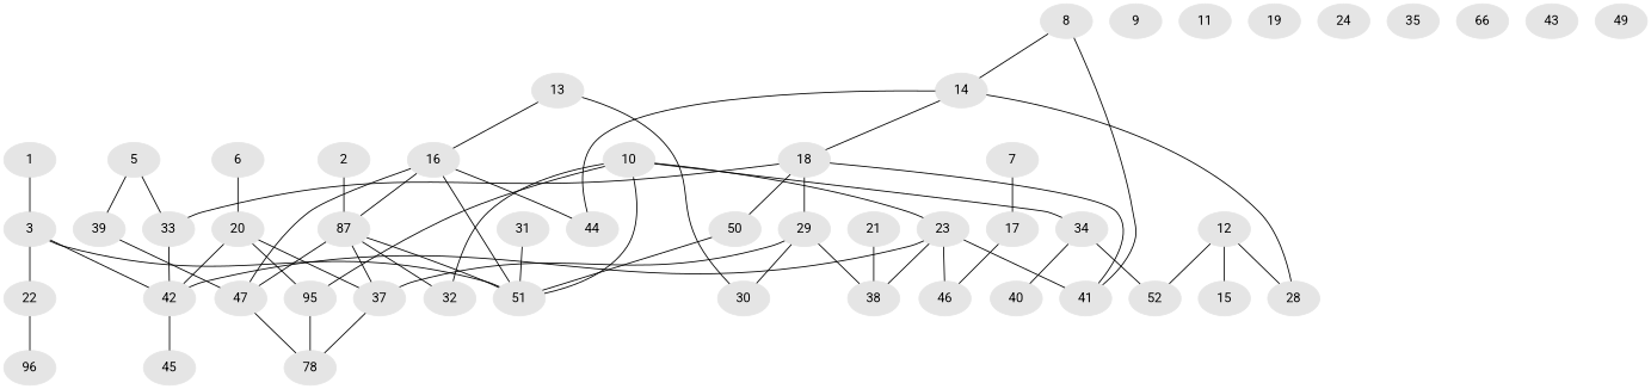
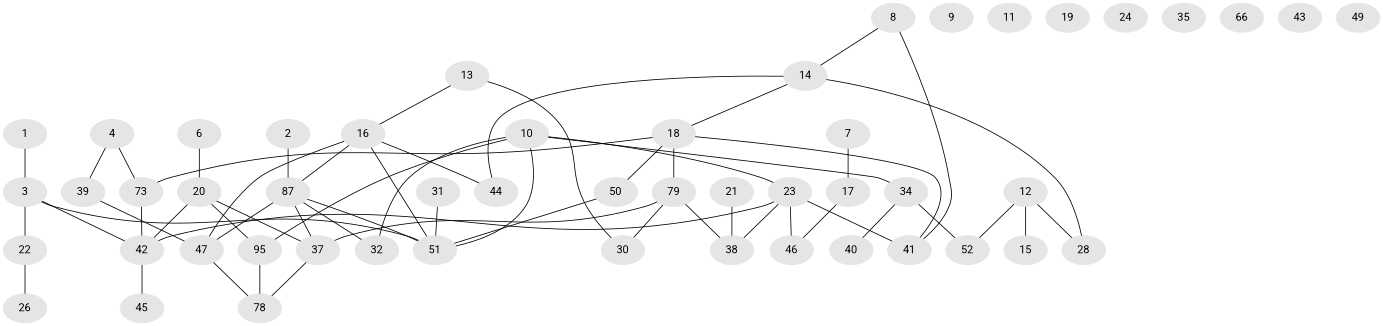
  graph {
    fontname=Roboto
    node [color=gray90 fontname=Roboto style=filled]
    edge [fontname=Roboto]
    1
    3
    22
    42
    51
    n6 [label=87]
    2
    32
    47
    37
-   26 [label=96]
+   26
    45
-   4 [label=5]
-   33
+   4
+   33 [label=73]
    39
    6
    20
    n18 [label=95]
    7
    17
    46
    8
    14
    41
    28
    18
    44
    9
    10
    23
    34
    38
    n33 [label=78]
    52
    40
    11
    12
    15
    13
    30
    16
-   29
+   29 [label=79]
    50
    19
    21
    24
    31
    35
    n49 [label=66]
    43
    49
    1 -- 3
    3 -- 22
    3 -- 42
    3 -- 51
    22 -- 26
    42 -- 45
    n6 -- 51
    n6 -- 32
    n6 -- 47
    n6 -- 37
    2 -- n6
    47 -- n33
    37 -- n33
    4 -- 33
    4 -- 39
    33 -- 42
    39 -- 47
    6 -- 20
    20 -- 42
    20 -- 37
    20 -- n18
    n18 -- n33
    7 -- 17
    17 -- 46
    8 -- 14
    8 -- 41
    14 -- 28
    14 -- 18
    14 -- 44
    18 -- 33
    18 -- 41
    18 -- 29
    18 -- 50
    10 -- 51
    10 -- 32
    10 -- n18
    10 -- 23
    10 -- 34
    23 -- 42
    23 -- 46
    23 -- 41
    23 -- 38
    34 -- 52
    34 -- 40
    12 -- 28
    12 -- 52
    12 -- 15
    13 -- 30
    13 -- 16
    16 -- 51
    16 -- n6
    16 -- 47
    16 -- 44
    29 -- 37
    29 -- 38
    29 -- 30
    50 -- 51
    21 -- 38
    31 -- 51
  }
